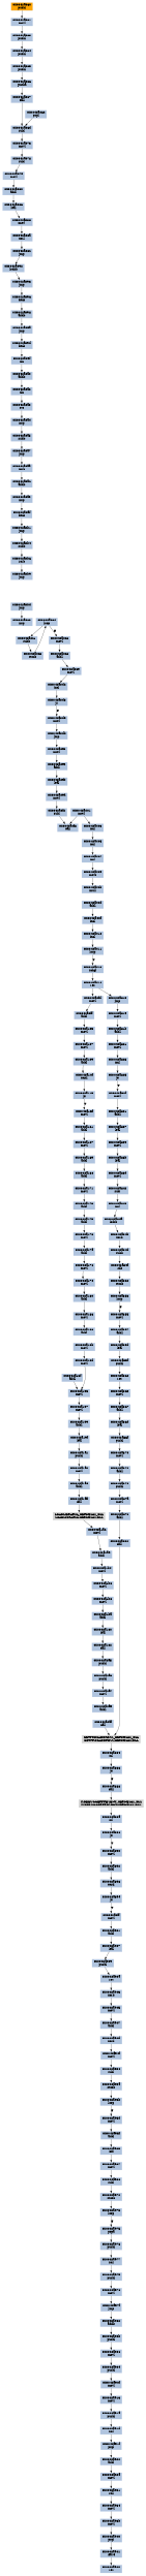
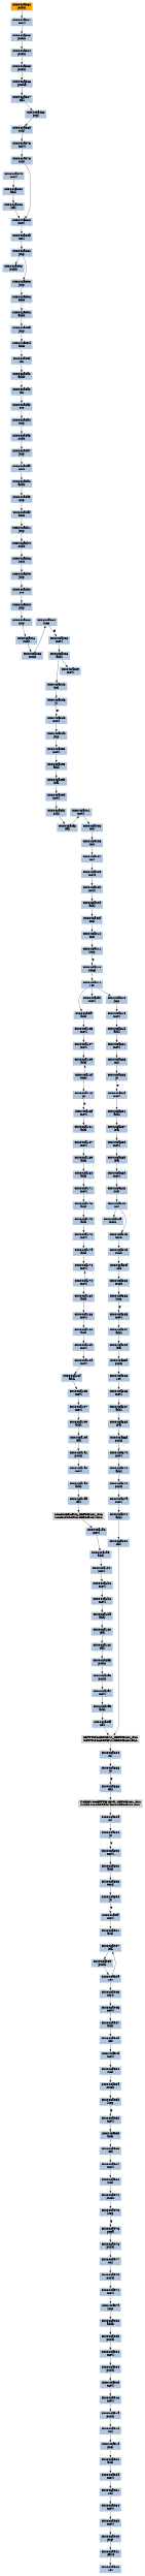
  strict digraph {
    fontname="DejaVu Serif"
    node [color=lightsteelblue fillcolor=lightsteelblue fontname="DejaVu Serif" shape=rectangle style=filled]
    edge [color="#000000" fontname="DejaVu Serif"]
    n1 [label="0x0042a410\nincl"]
    n2 [label="0x0042a411\nloop"]
    n3 [label="0x0042a413\nxchgl"]
    n4 [label="0x0042a414\nret"]
    n5 [label="0x0042a819\nmovl"]
    n6 [label="0x0042a81b\naddl"]
    n7 [label="0x0042a821\nmovl"]
    n8 [label="0x0042a823\nxorl"]
    n9 [label="0x0042a096\ndecb"]
    n10 [label="0x0042a098\naddb"]
    n11 [label="0x0042a09a\njmp"]
    n12 [label="0x0042a09d\ndecb"]
    n13 [label="0x0042a40b\nmull"]
    n14 [label="0x0042a40d\naddl"]
    n15 [label="0x0042a40f\nincl"]
    n16 [label="0x0042a09f\nclc"]
    n17 [label="0x0042a0a0\naddb"]
    n18 [label="0x0042a0a2\nclc"]
    n19 [label="0x0042a0a3\nstc"]
    n20 [label="0x0042a1b8\nmovl"]
    n21 [label="0x0042a1ba\naddl"]
    n22 [label="0x0042a1c0\nleal"]
    n23 [label="0x0042a1c2\ncall"]
    n24 [label="0x0042a867\naddl"]
    n25 [label="0x0042a86d\nleal"]
    n26 [label="0x0042a86f\npushl"]
    n27 [label="0x0042a870\nmovl"]
    n28 [label="0x0042a2a9\naddl"]
    n29 [label="0x0042a2af\ncall"]
    n30 [color=lightgrey fillcolor=lightgrey label="GETPROCADDRESS_KERNEL32_DLL\nGETPROCADDRESS-KERNEL32-DLL"]
    n31 [label="0x0042a884\norl"]
    n32 [label="0x0042a943\nxorb"]
    n33 [label="0x0042a945\nmovl"]
    n34 [label="0x0042a947\naddl"]
-   n35 [label="0x0042a94d\ntestl"]
+   n35 [label="0x0042a94d\nleal"]
    n36 [label="0x0042a91d\nxorl"]
    n37 [label="0x0042a91f\npopl"]
    n38 [label="0x0042a922\naddl"]
    n39 [label="0x0042a92a\nmovl"]
    n40 [label="0x0042a2a5\npushl"]
    n41 [label="0x0042a2a6\npushl"]
    n42 [label="0x0042a2a7\nmovl"]
    n43 [label="0x0042a931\nroll"]
    n44 [label="0x0042a934\nmovl"]
    n45 [label="0x0042a88c\nje"]
    n46 [label="0x0042a890\nmovl"]
    n47 [label="0x0042a892\naddl"]
    n48 [label="0x0042a898\ntestl"]
    n49 [label="0x0042a94f\nmovl"]
    n50 [label="0x0042a954\nsubl"]
    n51 [label="0x0042a95a\nstosb"]
    n52 [label="0x0042a18d\nmovl"]
    n53 [label="0x0042a18f\naddl"]
    n54 [label="0x0042a195\nmovl"]
    n55 [label="0x0042a197\nmovl"]
    n56 [label="0x0042a107\nmovl"]
    n57 [label="0x0042a109\naddl"]
    n58 [label="0x0042a10f\ntestl"]
    n59 [label="0x0042a115\nje"]
    n60 [label="0x0042a815\njmp"]
    n61 [label="0x0042a0fd\nmovl"]
    n62 [label="0x0042a0ff\naddl"]
    n63 [label="0x0042a15f\nmovl"]
    n64 [label="0x0042a161\naddl"]
    n65 [label="0x0042a167\nmovl"]
    n66 [label="0x0042a169\naddl"]
    n67 [label="0x0042a886\nje"]
    n68 [label="0x0042a888\ncall"]
    n69 [color=lightgrey fillcolor=lightgrey label="ISDEBUGGERPRESENT_KERNEL32_DLL\nISDEBUGGERPRESENT-KERNEL32-DLL"]
    n70 [label="0x0042a88a\norl"]
    n71 [label="0x0042a186\nmovl"]
    n72 [label="0x0042a188\naddl"]
    n73 [label="0x0042a18b\nmovl"]
    n74 [label="0x0042a940\npopl"]
    n75 [label="0x0042a941\nleave"]
    n76 [label="0x0042a942\nret"]
    n77 [label="0x0042a17e\nmovl"]
    n78 [label="0x0042a180\naddl"]
    n79 [label="0x0042a092\nlodsb"]
    n80 [label="0x0042a093\njmp"]
    n81 [label="0x0042a105\nmovl"]
    n82 [label="0x0042a1b4\nmovl"]
    n83 [label="0x0042a1b6\nmovl"]
    n84 [label="0x0042a967\nmovl"]
    n85 [label="0x0042a96c\nsubl"]
    n86 [label="0x0042a972\nstosb"]
    n87 [label="0x0042a973\nloop"]
    n88 [label="0x0042a086\nleal"]
    n89 [label="0x0042a088\nmovl"]
    n90 [label="0x0042a08a\nxorl"]
    n91 [label="0x0042a08c\njmp"]
    n92 [label="0x0042a0bd\njmp"]
    n93 [label="0x0042a0c0\nnop"]
    n94 [label="0x0042a0c1\nsubb"]
    n95 [label="0x0042a0c3\nstosb"]
    n96 [label="0x0042a977\nxorl"]
    n97 [label="0x0042a979\npushl"]
    n98 [label="0x0042a97c\nmovl"]
    n99 [label="0x0042a97f\njmp"]
    n100 [label="0x0042a06d\nsubl"]
    n101 [label="0x0042a073\nmovl"]
    n102 [label="0x0042a078\nsubl"]
    n103 [label="0x0042a07e\nmovl"]
    n104 [label="0x0042a89e\nje"]
    n105 [label="0x0042a8ff\nmovl"]
    n106 [label="0x0042a901\naddl"]
    n107 [color=lightgrey fillcolor=orange label="0x0042a060\npushl"]
    n108 [label="0x0042a061\nmovl"]
    n109 [label="0x0042a063\npushl"]
    n110 [label="0x0042a064\npushl"]
    n111 [label="0x0042a16c\naddl"]
    n112 [label="0x0042a171\nmovl"]
    n113 [label="0x0042a173\naddl"]
    n114 [label="0x0042a066\npusha"]
    n115 [label="0x0042a067\ncall"]
    n116 [label="0x0042a06c\npopl"]
    n117 [label="0x0042a872\naddl"]
    n118 [label="0x0042a907\nleal"]
+   n119 [label="0x0042a0bc\nstc"]
    n120 [label="0x0042a90b\npushl"]
    n121 [label="0x0042a90c\nmovl"]
    n122 [label="0x0042a90e\npushl"]
    n123 [label="0x0042a90f\nmovl"]
    n124 [label="0x0042a19f\nleal"]
    n125 [label="0x0042a1a1\npushl"]
    n126 [label="0x0042a1a2\nmovl"]
    n127 [label="0x0042a1a4\naddl"]
    n128 [label="0x0042a065\npushl"]
    n129 [label="0x0042a95b\nloop"]
    n130 [label="0x0042a95d\nmovl"]
    n131 [label="0x0042a95f\naddl"]
    n132 [label="0x0042a0eb\nleal"]
    n133 [label="0x0042a0ed\nmovl"]
    n134 [label="0x0042a0f2\nsubl"]
    n135 [label="0x0042a0f8\ncall"]
    n136 [label="0x0042a401\nmovl"]
    n137 [label="0x0042a403\nxorl"]
    n138 [label="0x0042a199\naddl"]
    n139 [label="0x0042a0a4\nnop"]
    n140 [label="0x0042a0a5\nsubb"]
    n141 [label="0x0042a975\npopa"]
    n142 [label="0x0042a976\npushl"]
    n143 [label="0x0042a178\nmovl"]
    n144 [label="0x0042a17a\naddl"]
    n145 [label="0x0042a17c\nmovl"]
    n146 [label="0x0042a93b\nmovl"]
    n147 [label="0x0042a175\naddl"]
    n148 [label="0x0042a1ae\naddl"]
    n149 [label="0x0042a0d2\nincl"]
    n150 [label="0x0042a0d3\njs"]
    n151 [label="0x0042a0d5\nmovl"]
    n152 [label="0x0042a0db\njmp"]
    n153 [label="0x0042a0c4\nloop"]
    n154 [label="0x0042a0b4\nsubb"]
    n155 [label="0x0042a0b6\nrorb"]
    n156 [label="0x0042a0b9\njmp"]
    n157 [label="0x0042a0ac\naddb"]
    n158 [label="0x0042a0ae\nnop"]
    n159 [label="0x0042a0af\ndecb"]
    n160 [label="0x0042a0b1\njmp"]
    n161 [label="0x0042a878\npushl"]
    n162 [label="0x0042a87a\nmovl"]
    n163 [label="0x0042a982\naddb"]
    n164 [label="0x0042a965\nleal"]
    n165 [label="0x0042a0c6\nmovl"]
    n166 [label="0x0042a0c8\naddl"]
    n167 [label="0x0042a0a7\njmp"]
    n168 [label="0x0042a852\nstosb"]
    n169 [label="0x0042a853\nloop"]
    n170 [label="0x0042a855\nmovl"]
    n171 [label="0x0042a857\naddl"]
    n172 [label="0x0042a1aa\ncall"]
    n173 [color=lightgrey fillcolor=lightgrey label="LOADLIBRARYA_KERNEL32_DLL\nLOADLIBRARYA-KERNEL32-DLL"]
    n174 [label="0x0042a1ac\nmovl"]
    n175 [label="0x0042a87c\naddl"]
    n176 [label="0x0042a882\ncall"]
    n177 [label="0x0042a080\naddl"]
    n178 [label="0x0042a85d\nleal"]
    n179 [label="0x0042a85f\npushl"]
    n180 [label="0x0042a860\nret"]
    n181 [label="0x0042a409\nmovb"]
    n182 [label="0x0042a405\nxorl"]
    n183 [label="0x0042a83b\nleal"]
    n184 [label="0x0042a83d\nmovl"]
    n185 [label="0x0042a842\nsubl"]
    n186 [label="0x0042a848\nxorl"]
    n187 [label="0x0042a909\npushl"]
    n188 [label="0x0042a90a\nret"]
    n189 [label="0x0042a0e3\nmovl"]
    n190 [label="0x0042a0e5\naddl"]
    n191 [label="0x0042a91a\npushl"]
    n192 [label="0x0042a913\nmovl"]
    n193 [label="0x0042a407\nxorl"]
    n194 [label="0x0042a865\nmovl"]
    n195 [label="0x0042a84a\nlodsb"]
    n196 [label="0x0042a84b\nxorb"]
    n197 [label="0x0042a839\nmovl"]
    n198 [label="0x0042a831\naddl"]
    n199 [label="0x0042a837\nleal"]
    n200 [label="0x0042a84d\nsubb"]
    n201 [label="0x0042a84f\nrolb"]
    n202 [label="0x0042a82f\nmovl"]
    n203 [label="0x0042a0aa\nxorb"]
    n204 [label="0x0042a0ce\nmovl"]
    n205 [label="0x0042a825\nje"]
    n1 -> n2
    n2 -> n3 [label=T]
    n3 -> n4
    n4 -> n60
    n4 -> n61
    n5 -> n6
    n6 -> n7
    n7 -> n8
    n8 -> n205
    n9 -> n10
    n10 -> n11
    n11 -> n12
    n12 -> n16
+   n13 -> n14
    n14 -> n15
    n15 -> n1
    n16 -> n17
    n17 -> n18
    n18 -> n19
    n19 -> n139
    n20 -> n21
    n21 -> n22
    n22 -> n23
    n23 -> n40
    n24 -> n25
    n25 -> n26
    n26 -> n27
    n27 -> n117
+   n28 -> n29
    n29 -> n30
    n30 -> n31
    n31 -> n67
    n32 -> n33
    n33 -> n34
    n34 -> n35
    n35 -> n49
    n36 -> n37
    n37 -> n38
    n38 -> n39
    n39 -> n43
    n40 -> n41
    n41 -> n42
    n42 -> n28
    n43 -> n44
    n44 -> n146
    n45 -> n46 [label=T]
    n46 -> n47
    n47 -> n48
    n48 -> n104
    n49 -> n50
    n50 -> n51
    n51 -> n129
-   n52 -> n54
+   n52 -> n53
    n53 -> n54
    n54 -> n55
    n55 -> n138
    n56 -> n57
-   n57 -> n58
+   n58 -> n57
    n58 -> n59
    n59 -> n63 [label=T]
    n60 -> n5
-   n61 -> n62
+   n4 -> n62
    n62 -> n81
    n63 -> n64
-   n64 -> n65
    n65 -> n66
    n66 -> n111
    n67 -> n68 [label=F]
    n68 -> n69
    n69 -> n70
    n70 -> n45
    n71 -> n72
+   n72 -> n73
    n73 -> n52
    n74 -> n75
    n75 -> n76
    n77 -> n78
    n78 -> n71
-   n79 -> n80
+   n91 -> n80
    n80 -> n9
    n81 -> n56
    n82 -> n83
    n83 -> n20
    n84 -> n85
    n85 -> n86
    n86 -> n87
    n87 -> n141 [label=F]
    n88 -> n89
    n89 -> n90
    n90 -> n91
    n91 -> n79
    n92 -> n93
-   n153 -> n94
+   n93 -> n94
    n94 -> n95
    n95 -> n153
    n96 -> n97
    n97 -> n98
    n98 -> n99
    n99 -> n163
    n100 -> n101
    n101 -> n102
-   n102 -> n103
+   n102 -> n89
    n103 -> n177
    n104 -> n105 [label=T]
    n105 -> n106
-   n106 -> n118
+   n188 -> n118
    n107 -> n108
    n108 -> n109
    n109 -> n110
    n110 -> n128
    n111 -> n112
    n112 -> n113
    n113 -> n147
    n114 -> n115
-   n115 -> n100
+   n115 -> n116
    n116 -> n100
    n117 -> n161
    n118 -> n187
+   n119 -> n92
    n120 -> n121
    n121 -> n122
    n122 -> n123
    n123 -> n192
    n124 -> n125
    n125 -> n126
-   n126 -> n127
    n127 -> n172
    n128 -> n114
    n129 -> n130 [label=F]
    n130 -> n131
    n131 -> n164
    n132 -> n133
    n133 -> n134
    n134 -> n135
-   n136 -> n135
+   n135 -> n136
    n136 -> n137
    n137 -> n182
    n138 -> n124
    n139 -> n140
    n140 -> n167
    n141 -> n142
    n142 -> n96
    n143 -> n144
    n144 -> n145
-   n145 -> n77
+   n77 -> n145
    n146 -> n74
    n147 -> n143
    n148 -> n82
    n149 -> n150
    n150 -> n151 [label=F]
    n151 -> n152
    n152 -> n189
    n153 -> n165 [label=F]
    n154 -> n155
    n155 -> n156
+   n156 -> n119
    n157 -> n158
    n158 -> n159
    n159 -> n160
    n160 -> n154
    n161 -> n162
    n162 -> n175
    n163 -> n120
    n164 -> n84
    n165 -> n166
    n166 -> n204
    n167 -> n203
    n168 -> n169
    n169 -> n170 [label=F]
    n170 -> n171
    n171 -> n178
    n172 -> n173
    n173 -> n174
    n174 -> n148
    n175 -> n176
    n176 -> n30
    n177 -> n88
    n178 -> n179
    n179 -> n180
    n180 -> n194
    n181 -> n13
    n182 -> n193
    n183 -> n184
    n184 -> n185
    n185 -> n186
    n186 -> n195
    n187 -> n188
    n188 -> n32
    n189 -> n190
    n190 -> n132
    n191 -> n36
    n192 -> n191
    n193 -> n181
    n194 -> n24
-   n195 -> n196
+   n186 -> n196
    n196 -> n200
    n197 -> n183
    n198 -> n199
    n199 -> n197
    n200 -> n201
    n201 -> n168
    n202 -> n198
    n203 -> n157
-   n204 -> n149
+   n166 -> n149
    n205 -> n202 [label=T]
  }
